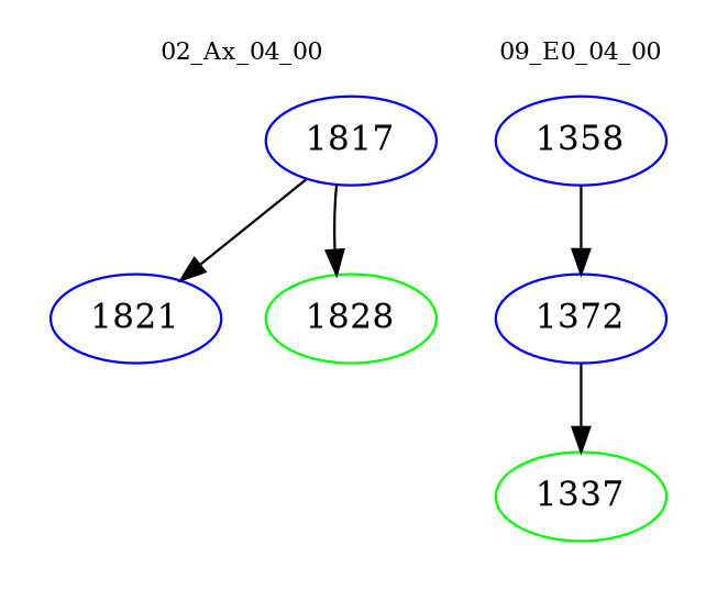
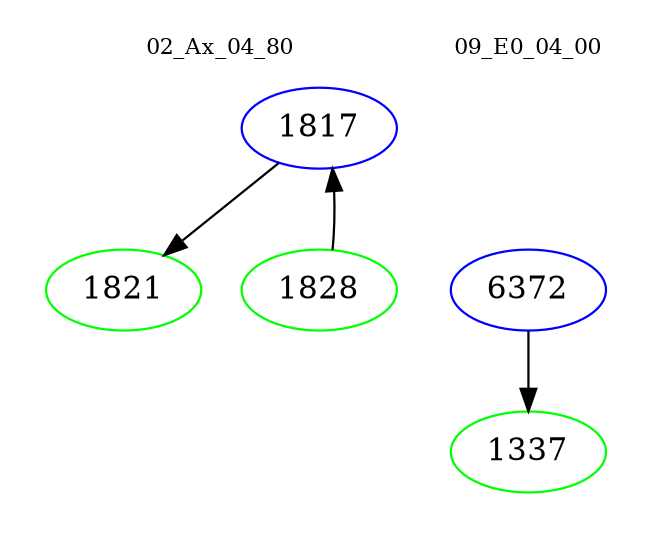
  digraph {
    node [color=blue]
    edge [color=black]
    n1 [label=1817]
-   n2 [label=1821]
+   n2 [color=green label=1821]
    n3 [color=green label=1828]
-   n4 [label=1358]
    n5 [color=green label=1337]
-   n6 [label=1372]
+   n6 [label=6372]
    subgraph cluster_1 {
      color=white
      fontsize=10
-     label="02_Ax_04_00"
+     label="02_Ax_04_80"
      n1
      n2
      n3
    }
    subgraph cluster_2 {
      color=white
      fontsize=10
      label="09_E0_04_00"
-     n4
      n5
      n6
    }
    n1 -> n2
-   n1 -> n3
-   n4 -> n6
+   n3 -> n1
    n6 -> n5
  }
